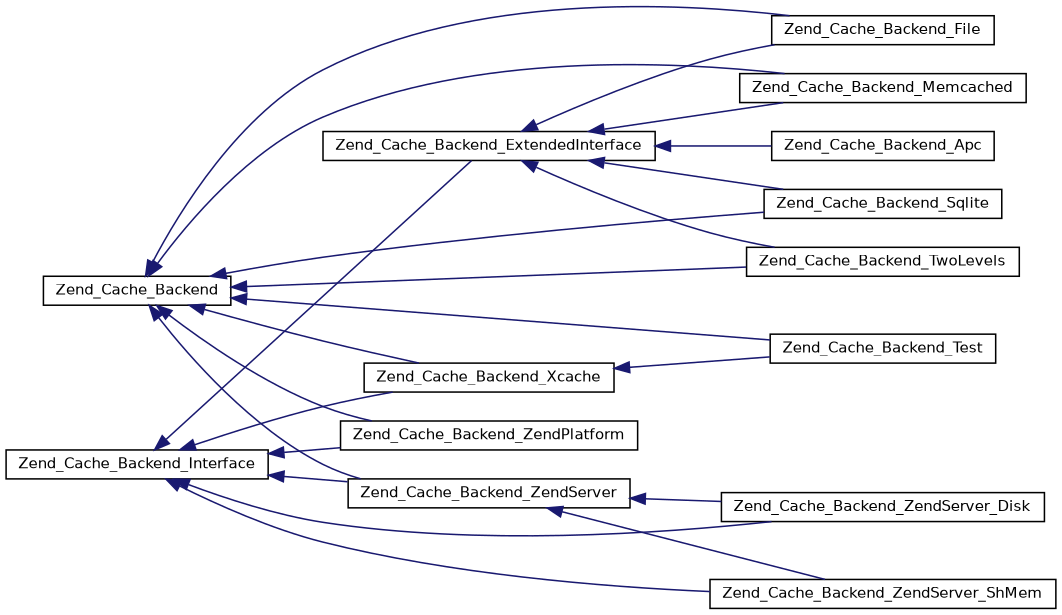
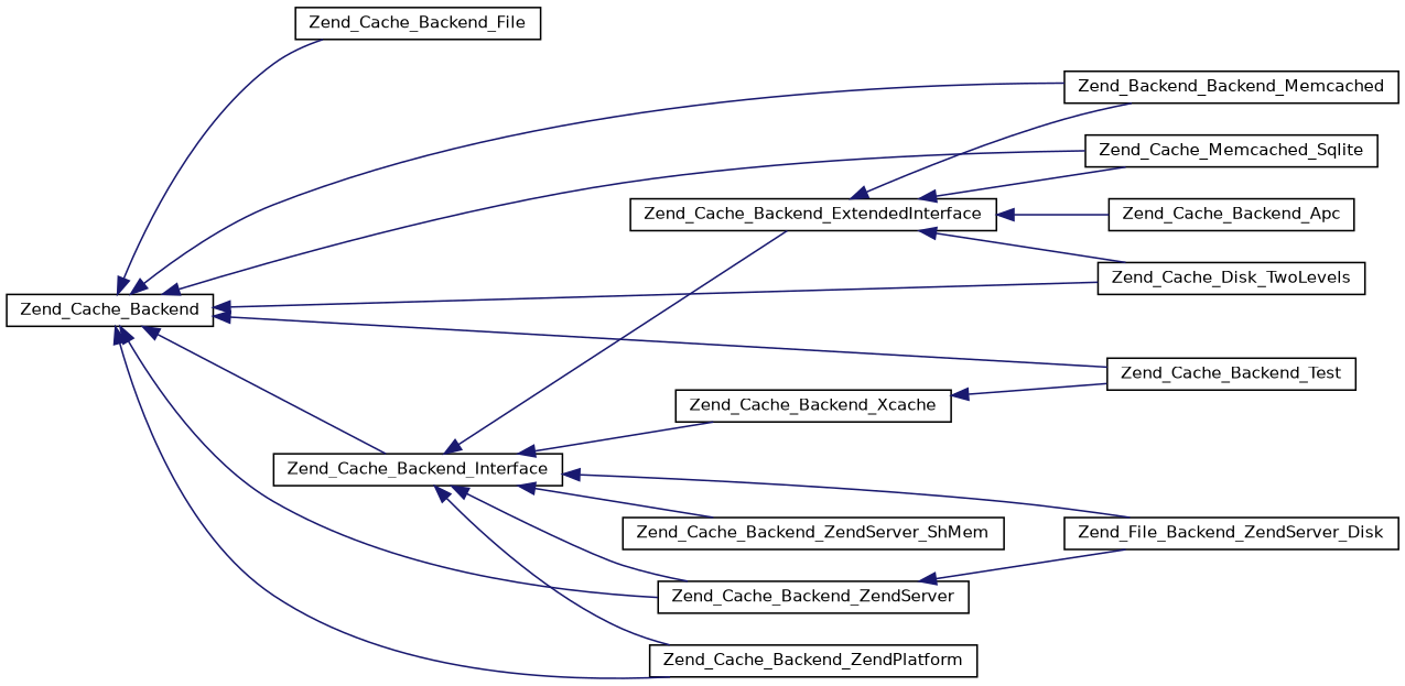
  digraph {
    rankdir=LR
    node [color=black fillcolor=white fontname=Helvetica fontsize=10 shape=record style=filled]
    edge [color=midnightblue dir=back fontname=Helvetica fontsize=10 labelfontname=Helvetica labelfontsize=10 style=solid]
    n1 [height=0.2 label=Zend_Cache_Backend width=0.4]
    n2 [height=0.2 label=Zend_Cache_Backend_File width=0.4]
-   n3 [height=0.2 label=Zend_Cache_Backend_Memcached width=0.4]
-   n4 [height=0.2 label=Zend_Cache_Backend_Sqlite width=0.4]
+   n3 [height=0.2 label=Zend_Backend_Backend_Memcached width=0.4]
+   n4 [height=0.2 label=Zend_Cache_Memcached_Sqlite width=0.4]
    n5 [height=0.2 label=Zend_Cache_Backend_Test width=0.4]
-   n6 [height=0.2 label=Zend_Cache_Backend_TwoLevels width=0.4]
+   n6 [height=0.2 label=Zend_Cache_Disk_TwoLevels width=0.4]
    n7 [height=0.2 label=Zend_Cache_Backend_Xcache width=0.4]
    n8 [height=0.2 label=Zend_Cache_Backend_ZendPlatform width=0.4]
    n9 [height=0.2 label=Zend_Cache_Backend_ZendServer width=0.4]
    n10 [height=0.2 label=Zend_Cache_Backend_Apc width=0.4]
-   n11 [height=0.2 label=Zend_Cache_Backend_ZendServer_Disk width=0.4]
+   n11 [height=0.2 label=Zend_File_Backend_ZendServer_Disk width=0.4]
    n12 [height=0.2 label=Zend_Cache_Backend_ZendServer_ShMem width=0.4]
    n13 [height=0.2 label=Zend_Cache_Backend_Interface width=0.4]
    n14 [height=0.2 label=Zend_Cache_Backend_ExtendedInterface width=0.4]
    n1 -> n2
    n1 -> n3
    n1 -> n4
    n1 -> n5
    n1 -> n6
-   n1 -> n7
+   n1 -> n13
    n1 -> n8
    n1 -> n9
    n7 -> n5
    n9 -> n11
-   n9 -> n12
    n13 -> n7
    n13 -> n8
    n13 -> n9
    n13 -> n11
    n13 -> n12
    n13 -> n14
-   n14 -> n2
    n14 -> n3
    n14 -> n4
    n14 -> n6
    n14 -> n10
  }
